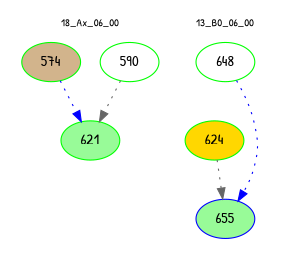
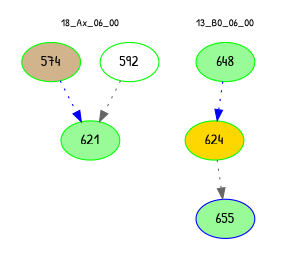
  digraph {
    fontname="Patrick Hand"
    node [color=green fillcolor=white fontname="Patrick Hand" style=filled]
    edge [color=gray40 fontname="Patrick Hand" style=dotted]
-   n1 [label=590]
+   n1 [label=592]
    n2 [fillcolor=tan label=574]
    n3 [fillcolor=palegreen label=621]
-   n4 [label=648]
+   n4 [fillcolor=palegreen label=648]
    n5 [fillcolor=gold label=624]
    n6 [color=blue fillcolor=palegreen label=655]
    subgraph cluster_1 {
      color=white
      fontsize=10
      label="18_Ax_06_00"
      n1
      n2
      n3
    }
    subgraph cluster_2 {
      color=white
      fontsize=10
      label="13_B0_06_00"
      n4
      n5
      n6
    }
    n1 -> n3
    n2 -> n3 [color=blue]
-   n4 -> n6 [color=blue]
+   n4 -> n5 [color=blue]
    n5 -> n6
  }
